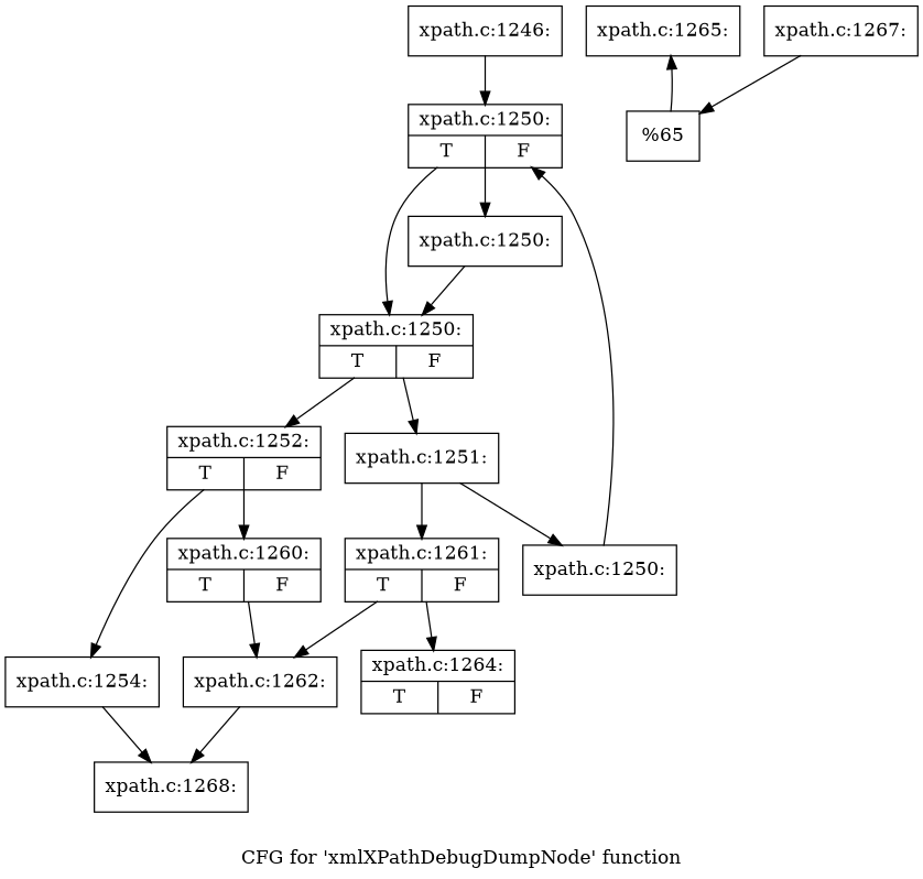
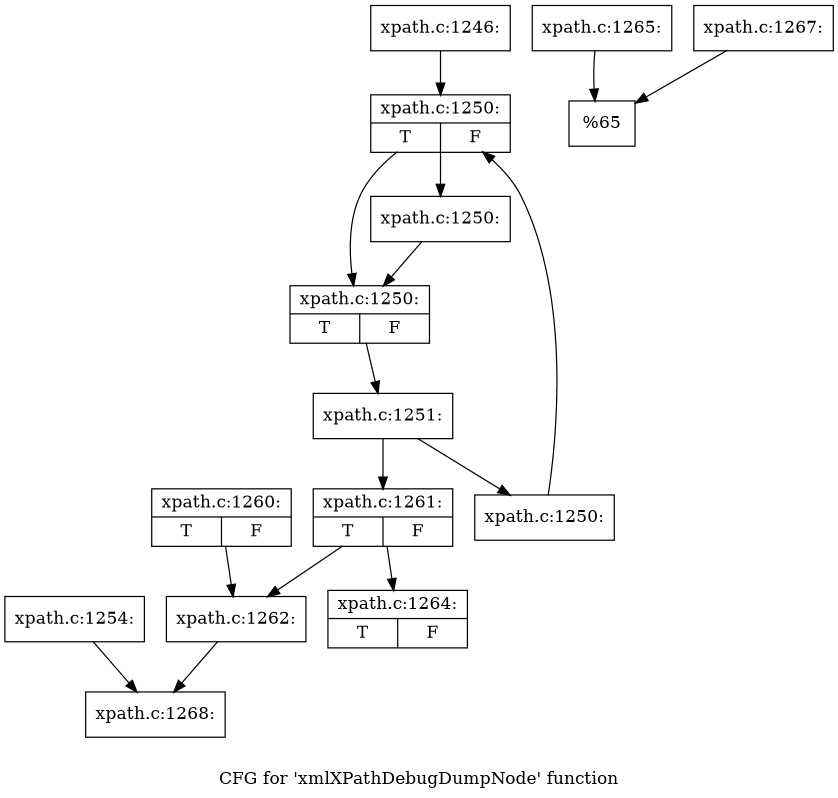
  digraph {
    label="CFG for 'xmlXPathDebugDumpNode' function"
    node [shape=record]
    n1 [label="{xpath.c:1246:}"]
    n2 [label="{xpath.c:1250:|{<s0>T|<s1>F}}"]
    n3 [label="{xpath.c:1250:}"]
    n4 [label="{xpath.c:1250:|{<s0>T|<s1>F}}"]
    n5 [label="{xpath.c:1251:}"]
-   n6 [label="{xpath.c:1252:|{<s0>T|<s1>F}}"]
    n7 [label="{xpath.c:1250:}"]
    n8 [label="{xpath.c:1261:|{<s0>T|<s1>F}}"]
    n9 [label="{xpath.c:1254:}"]
    n10 [label="{xpath.c:1260:|{<s0>T|<s1>F}}"]
    n11 [label="{xpath.c:1268:}"]
    n12 [label="{xpath.c:1262:}"]
    n13 [label="{xpath.c:1264:|{<s0>T|<s1>F}}"]
    n14 [label="{xpath.c:1265:}"]
    n15 [label="{%65}"]
    n16 [label="{xpath.c:1267:}"]
    n1 -> n2
    n2 -> n3
    n2 -> n4
    n3 -> n4
    n4 -> n5
-   n4 -> n6
    n5 -> n7
    n5 -> n8
-   n6 -> n9
-   n6 -> n10
    n7 -> n2
    n8 -> n12
    n8 -> n13
    n9 -> n11
    n10 -> n12
    n12 -> n11
-   n15 -> n14
+   n14 -> n15
    n16 -> n15
  }
